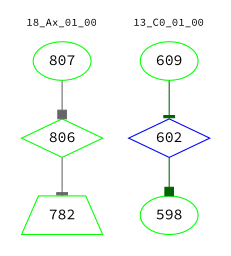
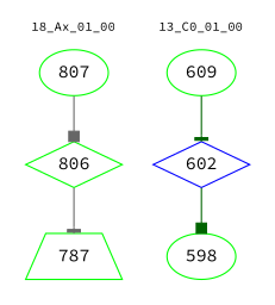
  digraph {
    fontname="Source Code Pro"
    node [color=green fontname="Source Code Pro" shape=ellipse]
    edge [arrowhead=box color=gray40 fontname="Source Code Pro"]
    n1 [label=807]
    n2 [label=806 shape=diamond]
-   n3 [label=782 shape=trapezium]
+   n3 [label=787 shape=trapezium]
    n4 [label=609]
    n5 [color=blue label=602 shape=diamond]
    n6 [label=598]
    subgraph cluster_1 {
      color=white
      fontsize=10
      label="18_Ax_01_00"
      n1
      n2
      n3
    }
    subgraph cluster_2 {
      color=white
      fontsize=10
      label="13_C0_01_00"
      n4
      n5
      n6
    }
    n1 -> n2
    n2 -> n3 [arrowhead=tee]
    n4 -> n5 [arrowhead=tee color=darkgreen]
    n5 -> n6 [color=darkgreen]
  }
